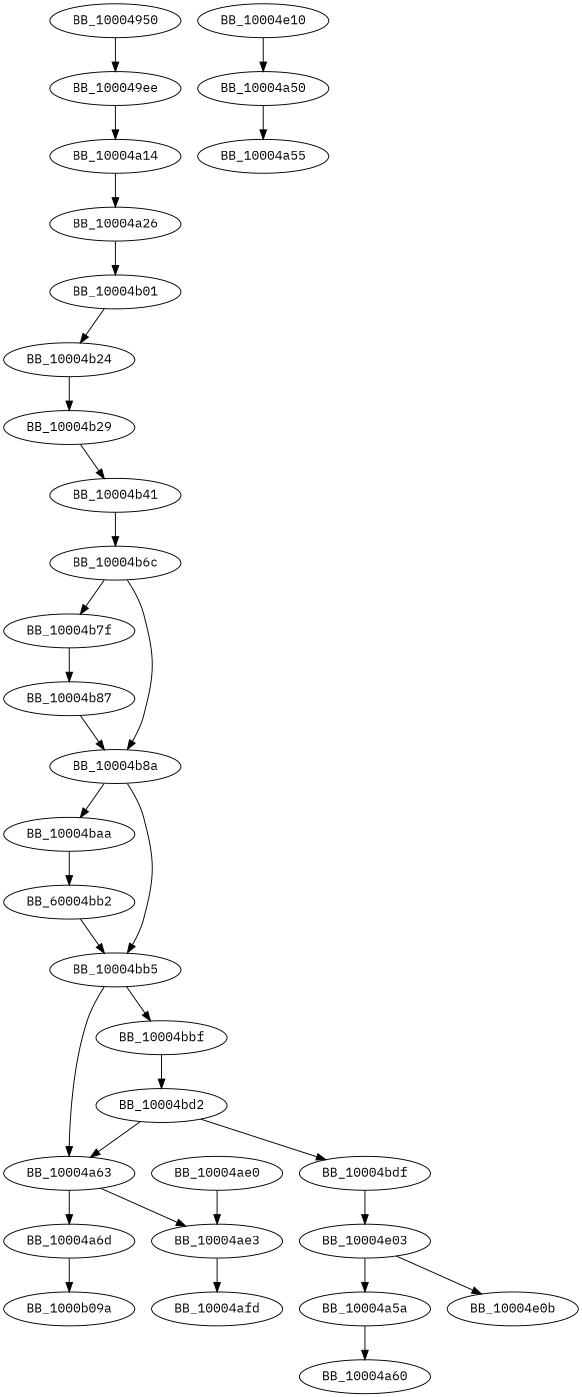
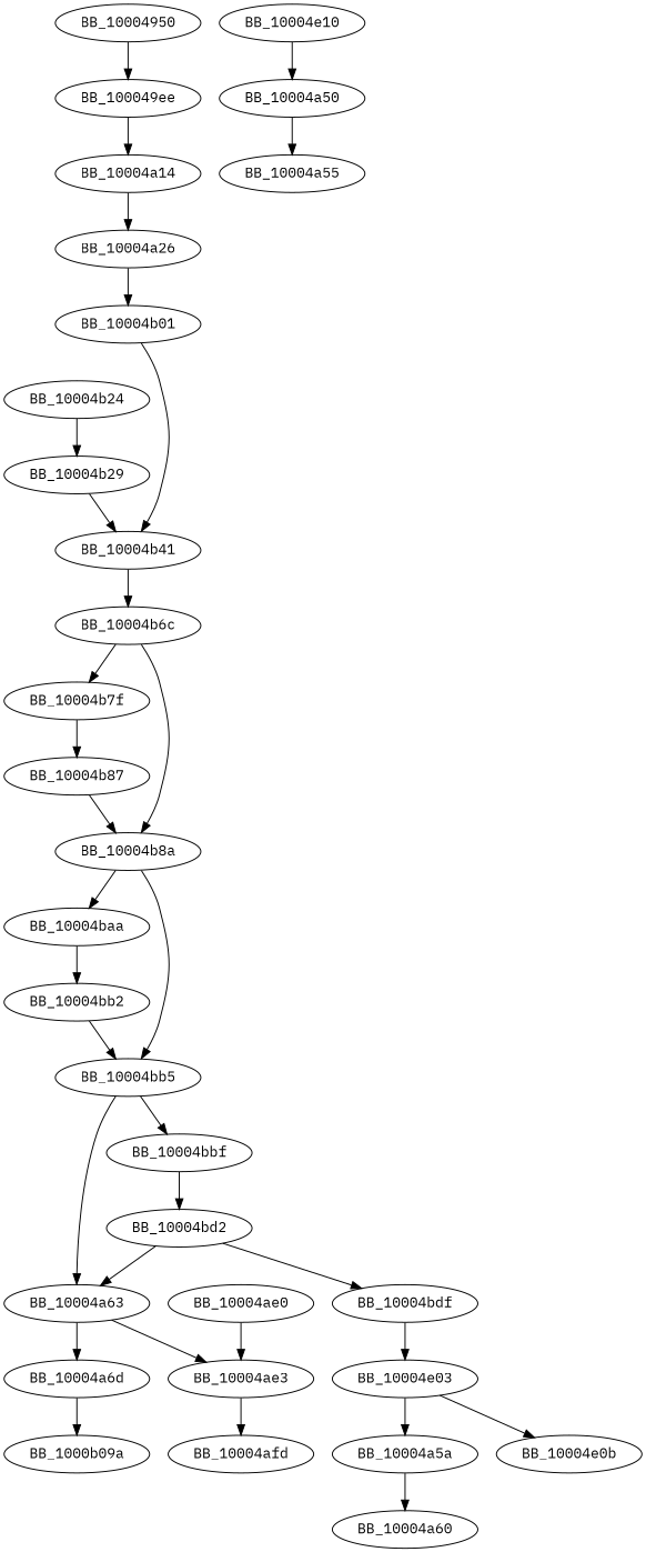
  digraph {
    fontname="IBM Plex Mono"
    node [fontname="IBM Plex Mono"]
    edge [fontname="IBM Plex Mono"]
    BB_10004950
    BB_100049ee
    BB_10004a14
    BB_10004a26
    BB_10004b01
    BB_10004b24
    BB_10004b29
    BB_10004a50
    BB_10004a55
    BB_10004a5a
    BB_10004a60
    BB_10004a63
    BB_10004a6d
    BB_10004ae3
    BB_1000b09a
    BB_10004afd
    BB_10004ae0
    BB_10004b41
    BB_10004b6c
    BB_10004b7f
    BB_10004b8a
    BB_10004b87
    BB_10004baa
    BB_10004bb5
-   BB_10004bb2 [label=BB_60004bb2]
+   BB_10004bb2
    BB_10004bbf
    BB_10004bd2
    BB_10004bdf
    BB_10004e03
    BB_10004e0b
    BB_10004e10
    BB_10004950 -> BB_100049ee
    BB_100049ee -> BB_10004a14
    BB_10004a14 -> BB_10004a26
    BB_10004a26 -> BB_10004b01
-   BB_10004b01 -> BB_10004b24
+   BB_10004b01 -> BB_10004b41
    BB_10004b24 -> BB_10004b29
    BB_10004b29 -> BB_10004b41
    BB_10004a50 -> BB_10004a55
    BB_10004a5a -> BB_10004a60
    BB_10004a63 -> BB_10004a6d
    BB_10004a63 -> BB_10004ae3
    BB_10004a6d -> BB_1000b09a
    BB_10004ae3 -> BB_10004afd
    BB_10004ae0 -> BB_10004ae3
    BB_10004b41 -> BB_10004b6c
    BB_10004b6c -> BB_10004b7f
    BB_10004b6c -> BB_10004b8a
    BB_10004b7f -> BB_10004b87
    BB_10004b8a -> BB_10004baa
    BB_10004b8a -> BB_10004bb5
    BB_10004b87 -> BB_10004b8a
    BB_10004baa -> BB_10004bb2
    BB_10004bb5 -> BB_10004a63
    BB_10004bb5 -> BB_10004bbf
    BB_10004bb2 -> BB_10004bb5
    BB_10004bbf -> BB_10004bd2
    BB_10004bd2 -> BB_10004a63
    BB_10004bd2 -> BB_10004bdf
    BB_10004bdf -> BB_10004e03
    BB_10004e03 -> BB_10004a5a
    BB_10004e03 -> BB_10004e0b
    BB_10004e10 -> BB_10004a50
  }
